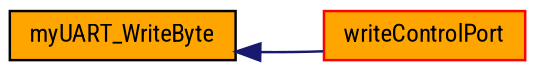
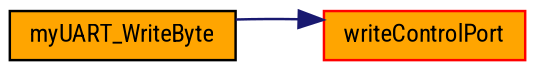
  digraph {
    rankdir=LR
    fontname="Roboto Condensed"
    node [fillcolor=orange fontname="Roboto Condensed" fontsize=10 shape=record style=filled]
    n1 [color=black fontcolor=black height=0.2 label=myUART_WriteByte width=0.4]
    n2 [color=red height=0.2 label=writeControlPort width=0.4]
-   n1 -> n2 [color=midnightblue dir=back fontname="Roboto Condensed" fontsize=10 labelfontname=Helvetica labelfontsize=10 style=solid]
+   n2 -> n1 [color=midnightblue dir=back fontname="Roboto Condensed" fontsize=10 labelfontname=Helvetica labelfontsize=10 style=solid]
  }
